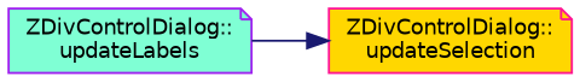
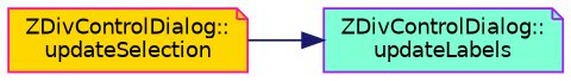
  digraph {
    rankdir=LR
    node [fontname=Helvetica fontsize=10 shape=note style=filled]
    n1 [color=deeppink fillcolor=gold fontcolor=black height=0.2 label="ZDivControlDialog::\lupdateSelection" width=0.4]
    n2 [color=purple fillcolor=aquamarine height=0.2 label="ZDivControlDialog::\lupdateLabels" width=0.4]
-   n2 -> n1 [color=midnightblue fontname=Helvetica fontsize=10 labelfontname=Helvetica labelfontsize=10 style=solid]
+   n1 -> n2 [color=midnightblue fontname=Helvetica fontsize=10 labelfontname=Helvetica labelfontsize=10 style=solid]
  }
